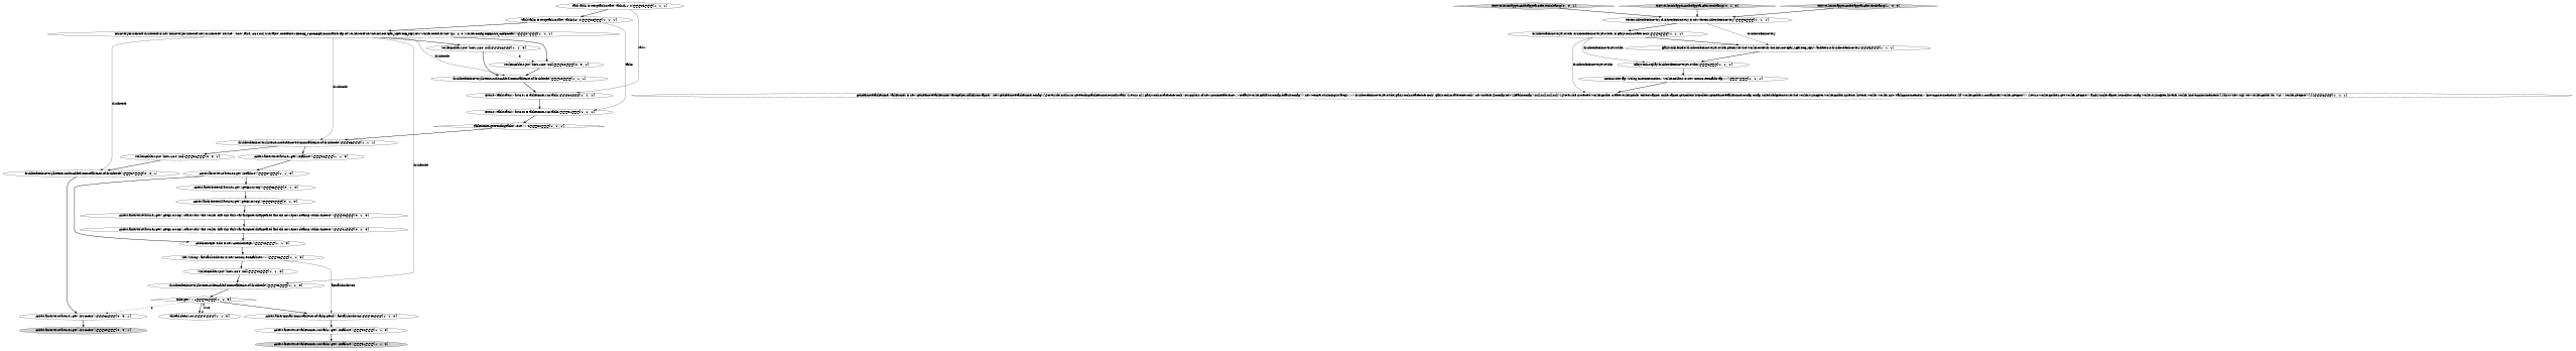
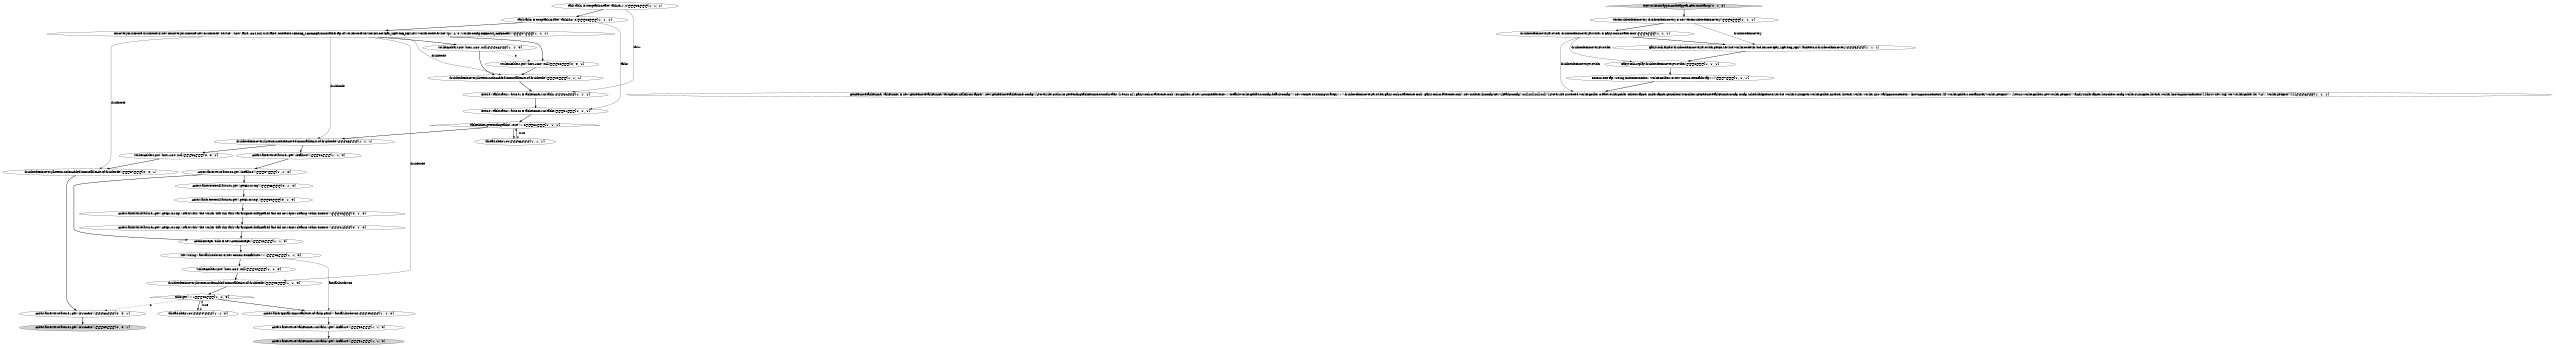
  digraph {
    node [fillcolor=white shape=ellipse style=filled]
    edge [style=bold]
    n1 [fillcolor=lightgray label="Assert.assertTrue(future2.get().isSuccess())@@@39@@@['0', '0', '1']"]
    n2 [label="workerHolders.put(\"host:1234\",null)@@@28@@@['0', '0', '1']"]
    n3 [label="druidNodeDiscovery.listener.nodesAdded(ImmutableList.of(druidNode))@@@29@@@['1', '1', '1']"]
    n4 [label="Future<TaskStatus> future1 = taskRunner.run(task1)@@@30@@@['1', '1', '1']"]
    n5 [label="Set<String> actualShutdowns = new ConcurrentHashSet<>()@@@43@@@['1', '1', '0']"]
    n6 [label="Assert.assertEquals(ImmutableSet.of(task2.getId()),actualShutdowns)@@@49@@@['1', '1', '0']"]
    n7 [label="workerHolders.put(\"host:1234\",null)@@@44@@@['1', '1', '0']"]
    n8 [label="Assert.assertTrue(taskRunner.run(task1).get().isFailure())@@@50@@@['1', '1', '0']"]
    n9 [label="druidNodeDiscovery.listener.nodesAdded(ImmutableList.of(druidNode))@@@45@@@['1', '1', '0']"]
    n10 [label="Future<TaskStatus> future2 = taskRunner.run(task2)@@@31@@@['1', '1', '1']"]
    n11 [label="workerHolders.put(\"host:1234\",null)@@@36@@@['0', '0', '1']"]
    n12 [label="druidNodeDiscovery.listener.nodesAdded(ImmutableList.of(druidNode))@@@37@@@['0', '0', '1']"]
    n13 [label="Assert.assertTrue(future1.get().isSuccess())@@@38@@@['0', '0', '1']"]
    n14 [label="Assert.assertTrue(future1.get().isFailure())@@@36@@@['1', '1', '0']"]
    n15 [label="Assert.assertTrue(future2.get().isFailure())@@@37@@@['1', '1', '0']"]
    n16 [label="Assert.assertNotNull(future1.get().getErrorMsg())@@@38@@@['0', '1', '0']"]
    n17 [label="AtomicInteger ticks = new AtomicInteger()@@@42@@@['1', '1', '0']"]
    n18 [label="HttpRemoteTaskRunner taskRunner = new HttpRemoteTaskRunner(TestHelper.makeJsonMapper(),new HttpRemoteTaskRunnerConfig(){@Override public int getPendingTasksRunnerNumThreads(){return 3}},EasyMock.createNiceMock(),DSuppliers.of(new AtomicReference<>(DefaultWorkerBehaviorConfig.defaultConfig())),new NoopProvisioningStrategy<>(),druidNodeDiscoveryProvider,EasyMock.createNiceMock(),EasyMock.createNiceMock(),new IndexerZkConfig(new ZkPathsConfig(),null,null,null,null)){@Override protected WorkerHolder createWorkerHolder(ObjectMapper smileMapper,HttpClient httpClient,HttpRemoteTaskRunnerConfig config,ScheduledExecutorService workersSyncExec,WorkerHolder.Listener listener,Worker worker,List<TaskAnnouncement> knownAnnouncements){if (workerHolders.containsKey(worker.getHost())) {return workerHolders.get(worker.getHost()).apply(smileMapper,httpClient,config,workersSyncExec,listener,worker,knownAnnouncements)}{throw new ISE(\"No WorkerHolder for (%s(.\",worker.getHost())}}}@@@8@@@['1', '1', '1']"]
    n19 [fillcolor=lightgray label="Assert.assertTrue(taskRunner.run(task2).get().isFailure())@@@51@@@['1', '1', '0']"]
    n20 [label="EasyMock.expect(druidNodeDiscoveryProvider.getForService(WorkerNodeService.DISCOVERY_SERVICE_KEY)).andReturn(druidNodeDiscovery)@@@5@@@['1', '1', '1']"]
    n21 [label="EasyMock.replay(druidNodeDiscoveryProvider)@@@6@@@['1', '1', '1']"]
    n22 [label="ConcurrentMap<String,CustomFunction> workerHolders = new ConcurrentHashMap<>()@@@7@@@['1', '1', '1']"]
    n23 [label="taskRunner.getPendingTasks().size() > 0@@@32@@@['1', '1', '1']" shape=diamond]
+   n24 [label="Thread.sleep(100)@@@33@@@['1', '1', '1']"]
    n25 [label="druidNodeDiscovery.listener.nodesRemoved(ImmutableList.of(druidNode))@@@35@@@['1', '1', '1']"]
-   n26 [fillcolor=lightgray label="testWorkerDisapperAndReappearBeforeItsCleanup['0', '0', '1']" shape=diamond]
    n27 [label="TestDruidNodeDiscovery druidNodeDiscovery = new TestDruidNodeDiscovery()@@@3@@@['1', '1', '1']"]
    n28 [label="DruidNodeDiscoveryProvider druidNodeDiscoveryProvider = EasyMock.createMock()@@@4@@@['1', '1', '1']"]
    n29 [label="ticks.get() < 1@@@46@@@['1', '1', '0']" shape=diamond]
    n30 [label="Thread.sleep(100)@@@47@@@['1', '1', '0']"]
    n31 [label="workerHolders.put(\"host:1234\",null)@@@28@@@['1', '1', '0']"]
    n32 [label="Assert.assertNotNull(future2.get().getErrorMsg())@@@39@@@['0', '1', '0']"]
    n33 [label="Task task1 = NoopTask.create(\"task-id-1\",0)@@@25@@@['1', '1', '1']"]
    n34 [label="Task task2 = NoopTask.create(\"task-id-2\",0)@@@26@@@['1', '1', '1']"]
    n35 [fillcolor=lightgray label="testWorkerDisapperAndReappearAfterItsCleanup['0', '1', '0']" shape=diamond]
    n36 [label="DiscoveryDruidNode druidNode = new DiscoveryDruidNode(new DruidNode(\"service\",\"host\",false,1234,null,true,false),NodeRole.MIDDLE_MANAGER,ImmutableMap.of(WorkerNodeService.DISCOVERY_SERVICE_KEY,new WorkerNodeService(\"ip1\",2,\"0\",WorkerConfig.DEFAULT_CATEGORY)))@@@27@@@['1', '1', '1']"]
    n37 [label="Assert.assertTrue(future2.get().getErrorMsg().startsWith(\"The worker that this task was assigned disappeared and did not report cleanup within timeout\"))@@@41@@@['0', '1', '0']"]
-   n38 [fillcolor=lightgray label="testWorkerDisapperAndReappearAfterItsCleanup['1', '0', '0']" shape=diamond]
    n39 [label="Assert.assertTrue(future1.get().getErrorMsg().startsWith(\"The worker that this task was assigned disappeared and did not report cleanup within timeout\"))@@@40@@@['0', '1', '0']"]
    n2 -> n3
    n3 -> n4
    n4 -> n10
    n5 -> n6 [label=actualShutdowns style=solid]
    n5 -> n7
    n6 -> n8
    n7 -> n9
    n8 -> n19
    n9 -> n29
    n10 -> n23
    n11 -> n12
    n12 -> n13
    n13 -> n1
    n14 -> n15
    n15 -> n16
    n15 -> n17
    n16 -> n32
    n17 -> n5
    n20 -> n21
    n21 -> n22
    n22 -> n18
+   n23 -> n24 [label=true style=dotted]
+   n23 -> n24
    n23 -> n25
+   n24 -> n23
    n25 -> n11
    n25 -> n14
-   n26 -> n27
    n27 -> n20 [label=druidNodeDiscovery style=solid]
    n27 -> n28
    n28 -> n18 [label=druidNodeDiscoveryProvider style=solid]
    n28 -> n20
    n28 -> n21 [label=druidNodeDiscoveryProvider style=solid]
    n29 -> n6
    n29 -> n13 [label=0 style=dashed]
    n29 -> n30 [label=true style=dotted]
    n29 -> n30
    n30 -> n29 [style=dashed]
    n31 -> n2 [label=0 style=dashed]
    n31 -> n3
    n32 -> n39
    n33 -> n4 [label=task1 style=solid]
    n33 -> n34
    n34 -> n10 [label=task2 style=solid]
    n34 -> n36
    n35 -> n27
    n36 -> n2
    n36 -> n3 [label=druidNode style=solid]
    n36 -> n9 [label=druidNode style=solid]
    n36 -> n12 [label=druidNode style=solid]
    n36 -> n25 [label=druidNode style=solid]
    n36 -> n31
    n37 -> n17
-   n38 -> n27
    n39 -> n37
  }
